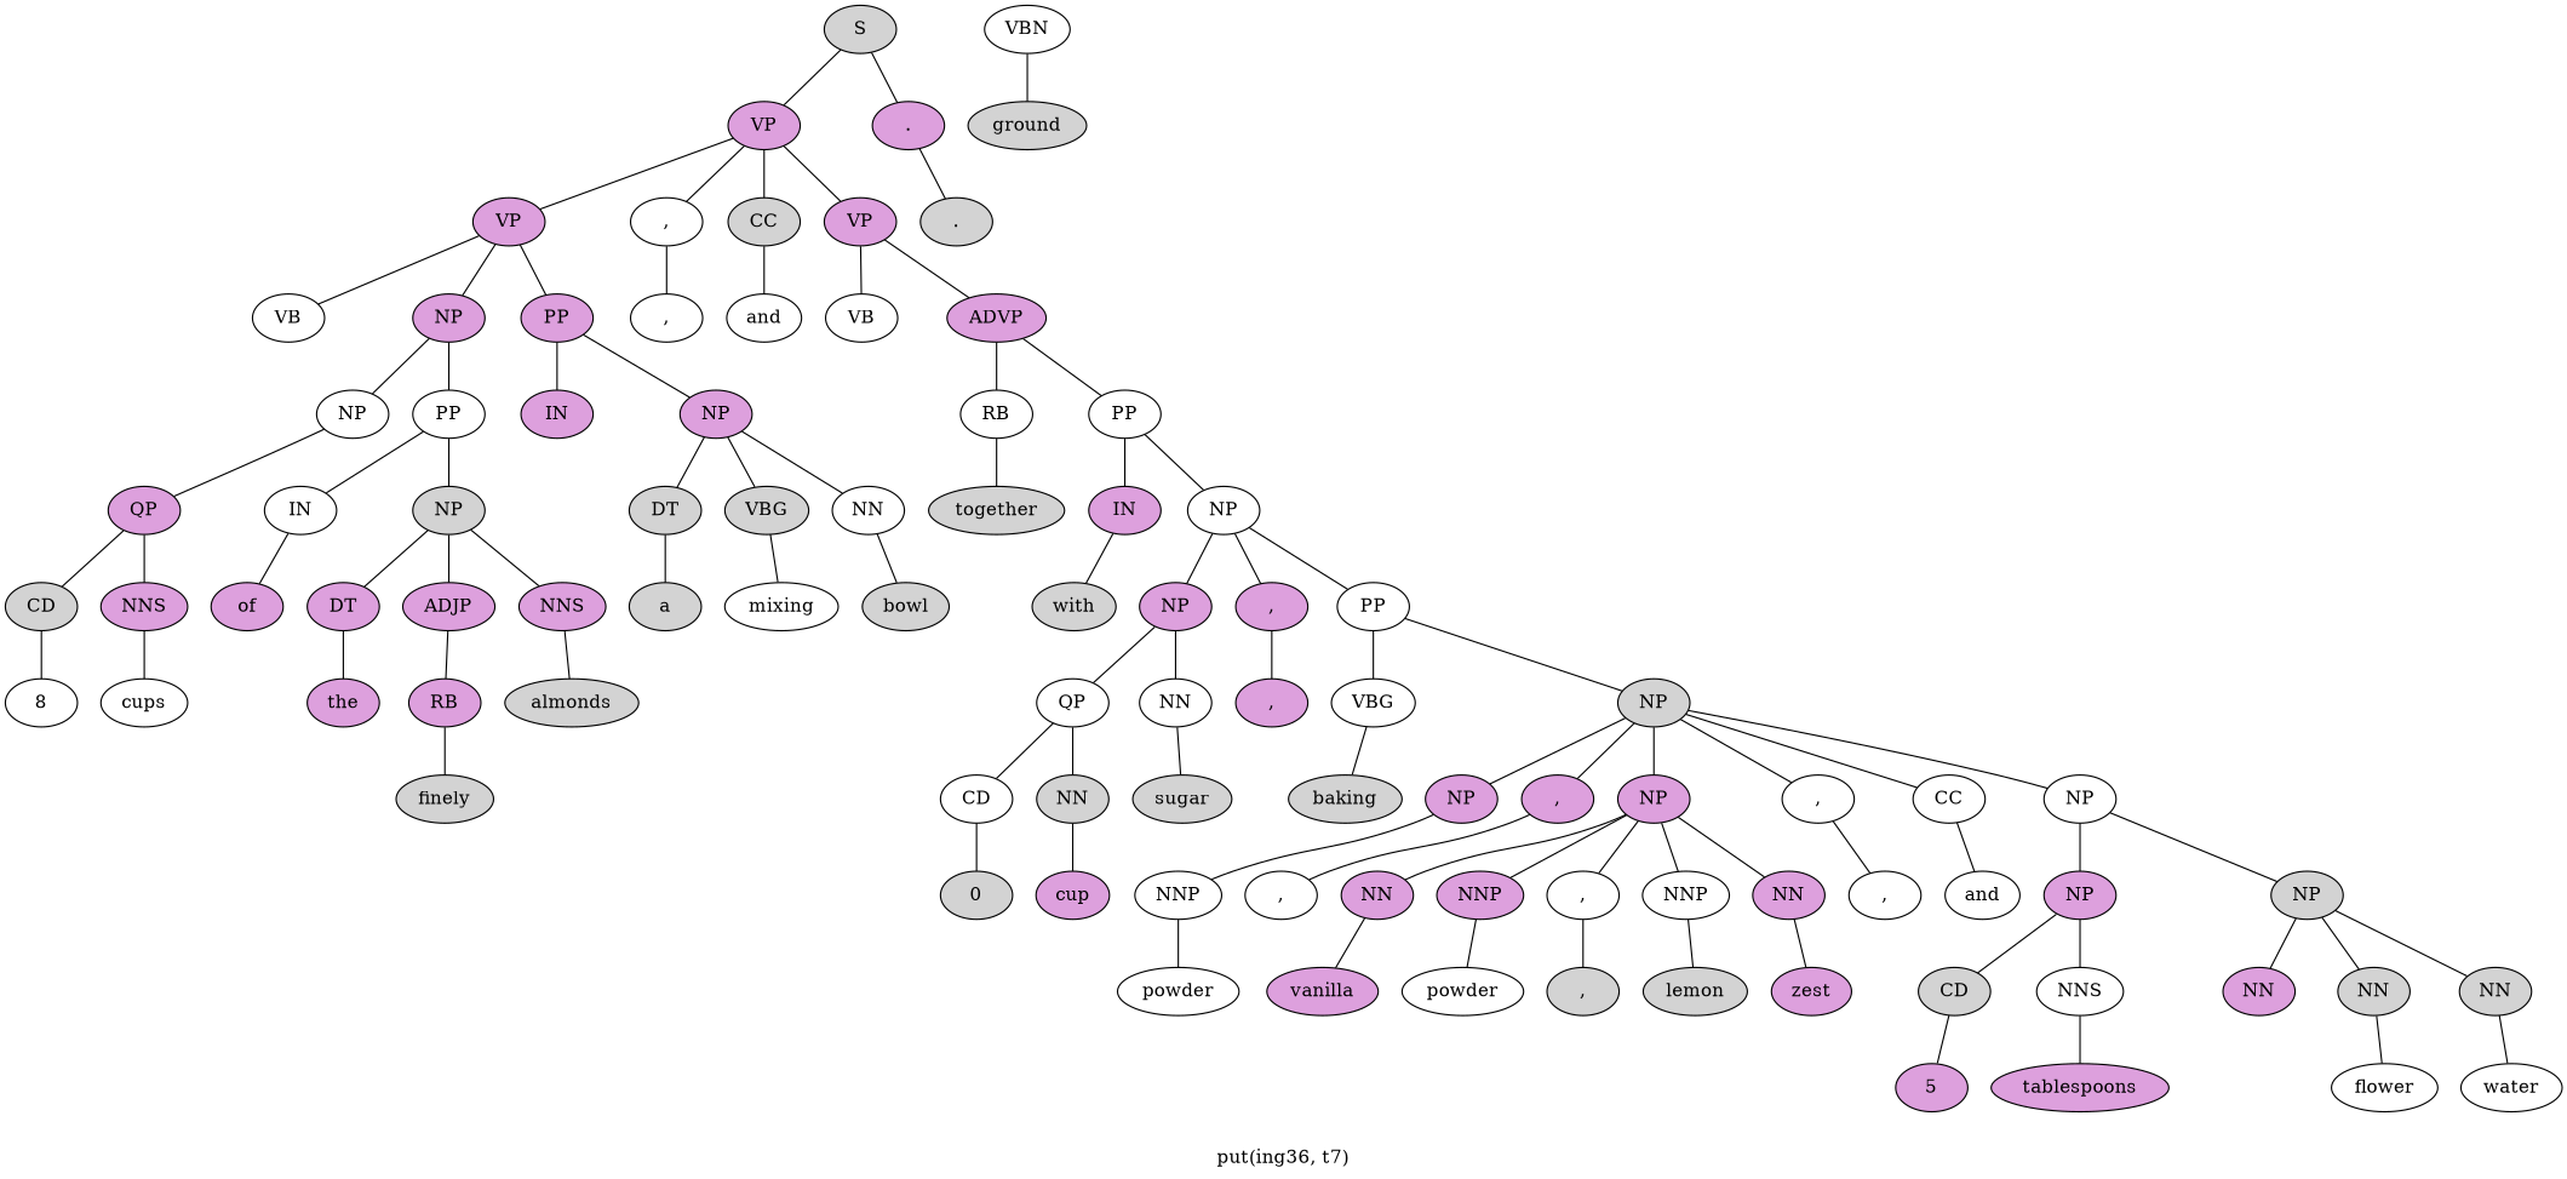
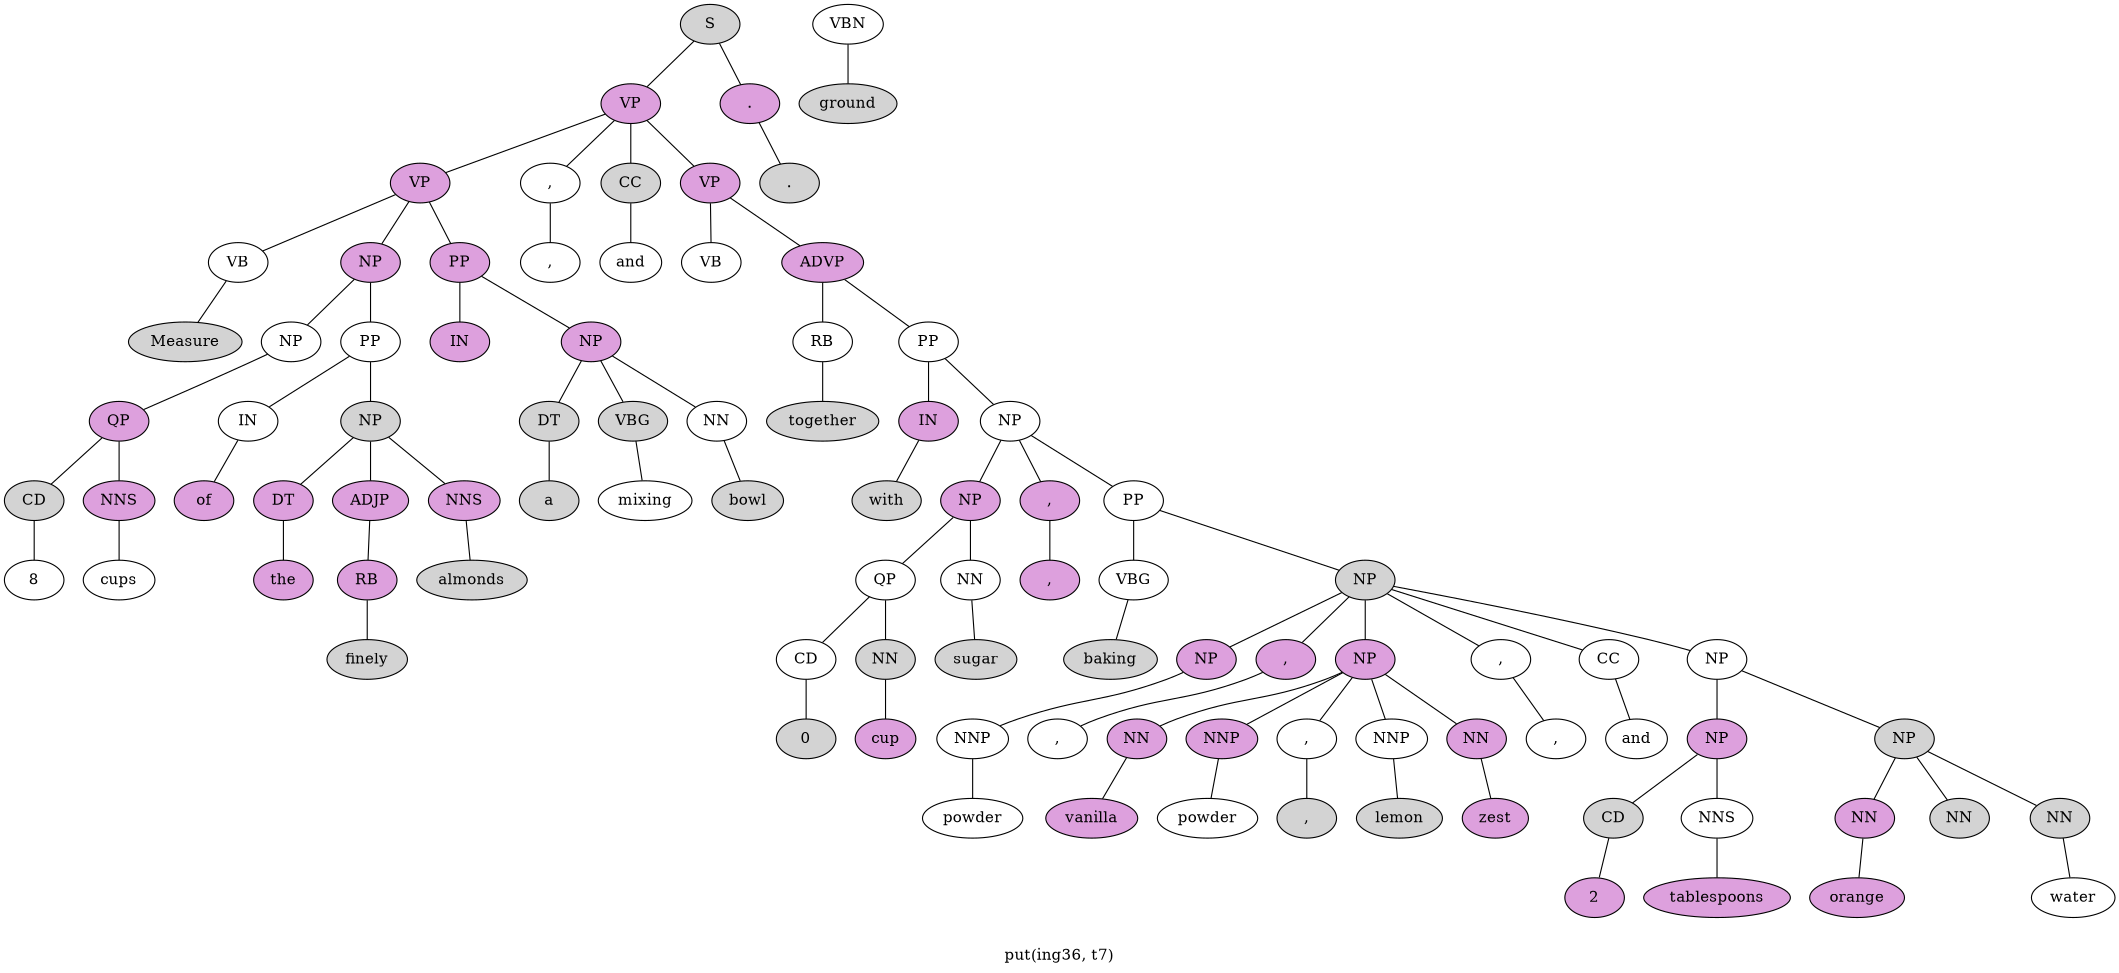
  graph {
    label="put(ing36, t7)"
    node [fillcolor=plum style=filled]
    n1 [fillcolor=lightgrey label=S]
    n2 [label=VP]
    n3 [label="."]
    n4 [label=VP]
    n5 [fillcolor=white label=","]
    n6 [fillcolor=lightgrey label=CC]
    n7 [label=VP]
    n8 [fillcolor=lightgrey label="."]
    n9 [fillcolor=white label=VB]
    n10 [label=NP]
    n11 [label=PP]
    n12 [fillcolor=white label=","]
    n13 [fillcolor=white label=and]
    n14 [fillcolor=white label=VB]
    n15 [label=ADVP]
+   n16 [fillcolor=lightgrey label=Measure]
    n17 [fillcolor=white label=NP]
    n18 [fillcolor=white label=PP]
    n19 [label=IN]
    n20 [label=NP]
    n21 [label=QP]
    n22 [fillcolor=white label=IN]
    n23 [fillcolor=lightgrey label=NP]
    n24 [fillcolor=lightgrey label=CD]
    n25 [label=NNS]
    n26 [fillcolor=white label=8]
    n27 [fillcolor=white label=cups]
    n28 [label=of]
    n29 [label=DT]
    n30 [label=ADJP]
    n31 [label=NNS]
    n32 [label=the]
    n33 [label=RB]
    n34 [fillcolor=lightgrey label=almonds]
    n35 [fillcolor=lightgrey label=finely]
    n36 [fillcolor=white label=VBN]
    n37 [fillcolor=lightgrey label=ground]
    n38 [fillcolor=lightgrey label=DT]
    n39 [fillcolor=lightgrey label=VBG]
    n40 [fillcolor=white label=NN]
    n41 [fillcolor=lightgrey label=a]
    n42 [fillcolor=white label=mixing]
    n43 [fillcolor=lightgrey label=bowl]
    n44 [fillcolor=white label=RB]
    n45 [fillcolor=white label=PP]
    n46 [fillcolor=lightgrey label=together]
    n47 [label=IN]
    n48 [fillcolor=white label=NP]
    n49 [fillcolor=lightgrey label=with]
    n50 [label=NP]
    n51 [label=","]
    n52 [fillcolor=white label=PP]
    n53 [fillcolor=white label=QP]
    n54 [fillcolor=white label=NN]
    n55 [label=","]
    n56 [fillcolor=white label=VBG]
    n57 [fillcolor=lightgrey label=NP]
    n58 [fillcolor=white label=CD]
    n59 [fillcolor=lightgrey label=NN]
    n60 [fillcolor=lightgrey label=sugar]
    n61 [fillcolor=lightgrey label=0]
    n62 [label=cup]
    n63 [fillcolor=lightgrey label=baking]
    n64 [label=NP]
    n65 [label=","]
    n66 [label=NP]
    n67 [fillcolor=white label=","]
    n68 [fillcolor=white label=CC]
    n69 [fillcolor=white label=NP]
    n70 [fillcolor=white label=NNP]
    n71 [fillcolor=white label=","]
    n72 [label=NN]
    n73 [label=NNP]
    n74 [fillcolor=white label=","]
    n75 [fillcolor=white label=NNP]
    n76 [label=NN]
    n77 [fillcolor=white label=","]
    n78 [fillcolor=white label=and]
    n79 [label=NP]
    n80 [fillcolor=lightgrey label=NP]
    n81 [fillcolor=white label=powder]
    n82 [label=vanilla]
    n83 [fillcolor=white label=powder]
    n84 [fillcolor=lightgrey label=","]
    n85 [fillcolor=lightgrey label=lemon]
    n86 [label=zest]
    n87 [fillcolor=lightgrey label=CD]
    n88 [fillcolor=white label=NNS]
    n89 [label=NN]
    n90 [fillcolor=lightgrey label=NN]
    n91 [fillcolor=lightgrey label=NN]
-   n92 [label=5]
+   n92 [label=2]
    n93 [label=tablespoons]
-   n95 [fillcolor=white label=flower]
+   n94 [label=orange]
    n96 [fillcolor=white label=water]
    n1 -- n2
    n1 -- n3
    n2 -- n4
    n2 -- n5
    n2 -- n6
    n2 -- n7
    n3 -- n8
    n4 -- n9
    n4 -- n10
    n4 -- n11
    n5 -- n12
    n6 -- n13
    n7 -- n14
    n7 -- n15
+   n9 -- n16
    n10 -- n17
    n10 -- n18
    n11 -- n19
    n11 -- n20
    n15 -- n44
    n15 -- n45
    n17 -- n21
    n18 -- n22
    n18 -- n23
    n20 -- n38
    n20 -- n39
    n20 -- n40
    n21 -- n24
    n21 -- n25
    n22 -- n28
    n23 -- n29
    n23 -- n30
    n23 -- n31
    n24 -- n26
    n25 -- n27
    n29 -- n32
    n30 -- n33
    n31 -- n34
    n33 -- n35
    n36 -- n37
    n38 -- n41
    n39 -- n42
    n40 -- n43
    n44 -- n46
    n45 -- n47
    n45 -- n48
    n47 -- n49
    n48 -- n50
    n48 -- n51
    n48 -- n52
    n50 -- n53
    n50 -- n54
    n51 -- n55
    n52 -- n56
    n52 -- n57
    n53 -- n58
    n53 -- n59
    n54 -- n60
    n56 -- n63
    n57 -- n64
    n57 -- n65
    n57 -- n66
    n57 -- n67
    n57 -- n68
    n57 -- n69
    n58 -- n61
    n59 -- n62
    n64 -- n70
    n65 -- n71
    n66 -- n72
    n66 -- n73
    n66 -- n74
    n66 -- n75
    n66 -- n76
    n67 -- n77
    n68 -- n78
    n69 -- n79
    n69 -- n80
    n70 -- n81
    n72 -- n82
    n73 -- n83
    n74 -- n84
    n75 -- n85
    n76 -- n86
    n79 -- n87
    n79 -- n88
    n80 -- n89
    n80 -- n90
    n80 -- n91
    n87 -- n92
    n88 -- n93
-   n90 -- n95
+   n89 -- n94
    n91 -- n96
  }
